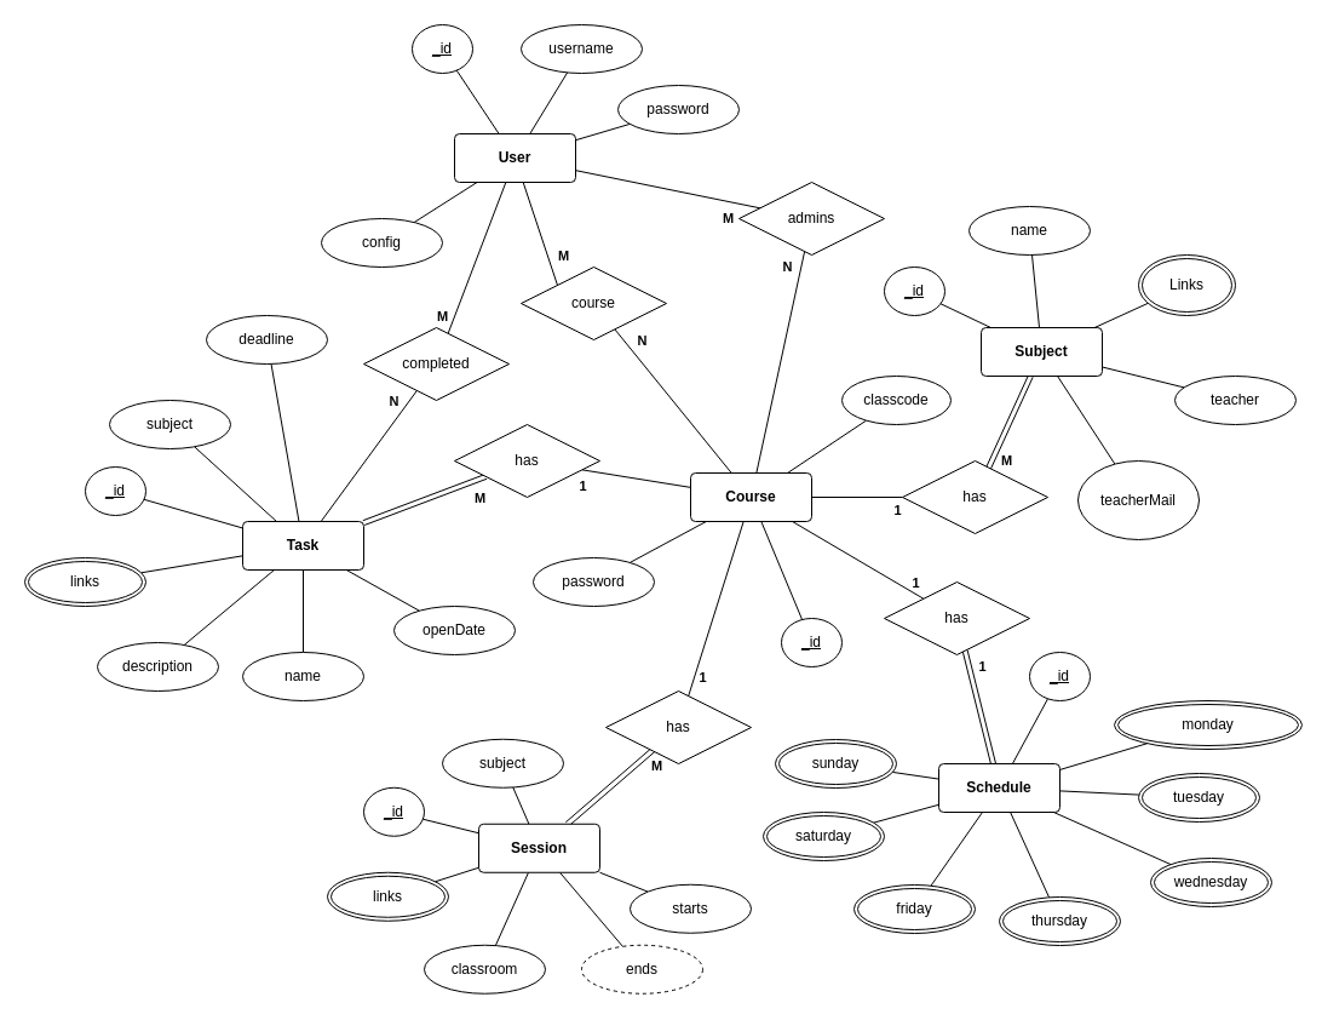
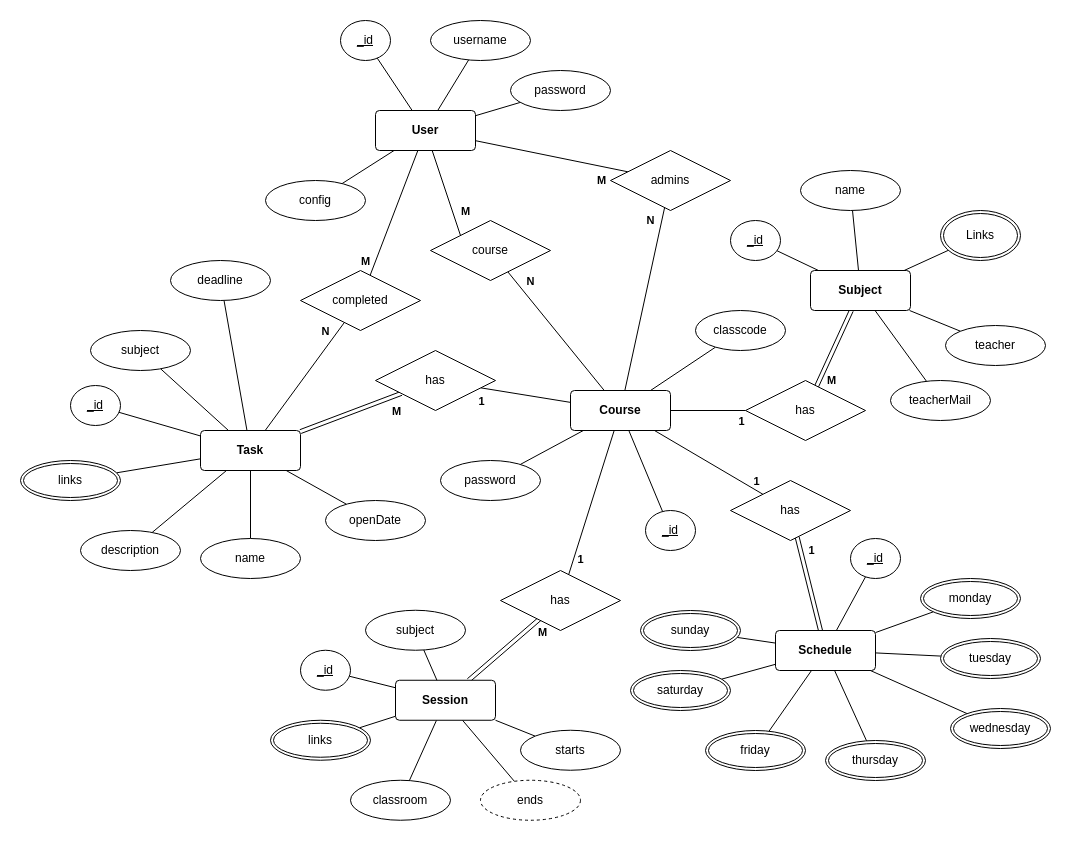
  <mxCell id="0" />
  <mxCell id="1" parent="0" />
  <mxCell id="2" style="rounded=0;orthogonalLoop=1;jettySize=auto;html=1;endArrow=none;endFill=0;" parent="1" source="10" target="11" edge="1"><mxGeometry relative="1" as="geometry" /></mxCell>
  <mxCell id="3" style="rounded=0;orthogonalLoop=1;jettySize=auto;html=1;endArrow=none;endFill=0;" parent="1" source="10" target="12" edge="1"><mxGeometry relative="1" as="geometry" /></mxCell>
  <mxCell id="4" style="rounded=0;orthogonalLoop=1;jettySize=auto;html=1;endArrow=none;endFill=0;" parent="1" source="10" target="13" edge="1"><mxGeometry relative="1" as="geometry" /></mxCell>
  <mxCell id="5" style="rounded=0;orthogonalLoop=1;jettySize=auto;html=1;endArrow=none;endFill=0;" parent="1" source="10" target="14" edge="1"><mxGeometry relative="1" as="geometry"><mxPoint x="339.817" y="91.238" as="targetPoint" /></mxGeometry></mxCell>
  <mxCell id="6" style="rounded=0;orthogonalLoop=1;jettySize=auto;html=1;endArrow=none;endFill=0;" parent="1" source="10" target="108" edge="1"><mxGeometry relative="1" as="geometry"><mxPoint x="420.148" y="55.132" as="targetPoint" /></mxGeometry></mxCell>
  <mxCell id="7" value="&lt;b&gt;M&lt;/b&gt;" style="edgeLabel;html=1;align=center;verticalAlign=middle;resizable=0;points=[];" vertex="1" connectable="0" parent="6"><mxGeometry x="0.693" relative="1" as="geometry"><mxPoint x="-4" y="13" as="offset" /></mxGeometry></mxCell>
  <mxCell id="8" style="rounded=0;orthogonalLoop=1;jettySize=auto;html=1;endArrow=none;endFill=0;entryX=0;entryY=0;entryDx=0;entryDy=0;" parent="1" source="10" target="105" edge="1"><mxGeometry relative="1" as="geometry"><mxPoint x="421.344" y="120.371" as="targetPoint" /></mxGeometry></mxCell>
  <mxCell id="9" value="&lt;b&gt;M&lt;/b&gt;" style="edgeLabel;html=1;align=center;verticalAlign=middle;resizable=0;points=[];" vertex="1" connectable="0" parent="8"><mxGeometry x="0.553" y="1" relative="1" as="geometry"><mxPoint x="10" y="-6" as="offset" /></mxGeometry></mxCell>
  <mxCell id="10" value="&lt;b&gt;User&lt;/b&gt;" style="rounded=1;arcSize=10;whiteSpace=wrap;html=1;align=center;" parent="1" vertex="1"><mxGeometry x="375" y="110" width="100" height="40" as="geometry" /></mxCell>
  <mxCell id="11" value="username" style="ellipse;whiteSpace=wrap;html=1;align=center;" parent="1" vertex="1"><mxGeometry x="430" y="20" width="100" height="40" as="geometry" /></mxCell>
  <mxCell id="12" value="password" style="ellipse;whiteSpace=wrap;html=1;align=center;" parent="1" vertex="1"><mxGeometry x="510" y="70" width="100" height="40" as="geometry" /></mxCell>
  <mxCell id="13" value="config" style="ellipse;whiteSpace=wrap;html=1;align=center;" parent="1" vertex="1"><mxGeometry x="265" y="180" width="100" height="40" as="geometry" /></mxCell>
  <mxCell id="14" value="&lt;u&gt;_id&lt;/u&gt;" style="ellipse;whiteSpace=wrap;html=1;align=center;" parent="1" vertex="1"><mxGeometry x="340" y="20" width="50" height="40" as="geometry" /></mxCell>
  <mxCell id="15" style="rounded=0;orthogonalLoop=1;jettySize=auto;html=1;endArrow=none;endFill=0;" parent="1" source="24" target="97" edge="1"><mxGeometry relative="1" as="geometry"><mxPoint x="529.404" y="420.701" as="targetPoint" /></mxGeometry></mxCell>
  <mxCell id="16" value="&lt;b&gt;1&lt;/b&gt;" style="edgeLabel;html=1;align=center;verticalAlign=middle;resizable=0;points=[];" vertex="1" connectable="0" parent="15"><mxGeometry x="0.504" y="-1" relative="1" as="geometry"><mxPoint x="-23" y="10" as="offset" /></mxGeometry></mxCell>
  <mxCell id="17" style="rounded=0;orthogonalLoop=1;jettySize=auto;html=1;endArrow=none;endFill=0;" parent="1" source="24" target="94" edge="1"><mxGeometry relative="1" as="geometry"><mxPoint x="725.054" y="406.299" as="targetPoint" /></mxGeometry></mxCell>
  <mxCell id="18" value="&lt;b&gt;1&lt;/b&gt;" style="edgeLabel;html=1;align=center;verticalAlign=middle;resizable=0;points=[];" vertex="1" connectable="0" parent="17"><mxGeometry x="0.556" relative="1" as="geometry"><mxPoint x="12" y="10" as="offset" /></mxGeometry></mxCell>
  <mxCell id="19" style="rounded=0;orthogonalLoop=1;jettySize=auto;html=1;endArrow=none;endFill=0;" parent="1" source="24" target="25" edge="1"><mxGeometry relative="1" as="geometry" /></mxCell>
  <mxCell id="20" style="rounded=0;orthogonalLoop=1;jettySize=auto;html=1;endArrow=none;endFill=0;" parent="1" source="24" target="27" edge="1"><mxGeometry relative="1" as="geometry" /></mxCell>
  <mxCell id="21" style="rounded=0;orthogonalLoop=1;jettySize=auto;html=1;endArrow=none;endFill=0;" parent="1" source="24" target="26" edge="1"><mxGeometry relative="1" as="geometry" /></mxCell>
  <mxCell id="22" style="rounded=0;orthogonalLoop=1;jettySize=auto;html=1;endArrow=none;endFill=0;" parent="1" source="24" target="96" edge="1"><mxGeometry relative="1" as="geometry"><mxPoint x="572.234" y="472.439" as="targetPoint" /></mxGeometry></mxCell>
  <mxCell id="23" value="&lt;b&gt;1&lt;/b&gt;" style="edgeLabel;html=1;align=center;verticalAlign=middle;resizable=0;points=[];" vertex="1" connectable="0" parent="22"><mxGeometry x="0.623" y="1" relative="1" as="geometry"><mxPoint x="2" y="11" as="offset" /></mxGeometry></mxCell>
  <mxCell id="24" value="&lt;b&gt;Course &lt;br&gt;&lt;/b&gt;" style="rounded=1;arcSize=10;whiteSpace=wrap;html=1;align=center;" parent="1" vertex="1"><mxGeometry x="570" y="390" width="100" height="40" as="geometry" /></mxCell>
  <mxCell id="25" value="&lt;u&gt;_id&lt;/u&gt;" style="ellipse;whiteSpace=wrap;html=1;align=center;" parent="1" vertex="1"><mxGeometry x="645" y="510" width="50" height="40" as="geometry" /></mxCell>
  <mxCell id="26" value="classcode" style="ellipse;whiteSpace=wrap;html=1;align=center;" parent="1" vertex="1"><mxGeometry x="695" y="310" width="90" height="40" as="geometry" /></mxCell>
  <mxCell id="27" value="password" style="ellipse;whiteSpace=wrap;html=1;align=center;" parent="1" vertex="1"><mxGeometry x="440" y="460" width="100" height="40" as="geometry" /></mxCell>
  <mxCell id="28" style="rounded=0;orthogonalLoop=1;jettySize=auto;html=1;endArrow=none;endFill=0;" parent="1" source="95" target="24" edge="1"><mxGeometry relative="1" as="geometry"><mxPoint x="683.376" y="481.138" as="sourcePoint" /></mxGeometry></mxCell>
  <mxCell id="29" value="&lt;b&gt;1&lt;/b&gt;" style="edgeLabel;html=1;align=center;verticalAlign=middle;resizable=0;points=[];" vertex="1" connectable="0" parent="28"><mxGeometry x="-0.565" y="3" relative="1" as="geometry"><mxPoint x="18" y="-2" as="offset" /></mxGeometry></mxCell>
  <mxCell id="30" style="rounded=0;orthogonalLoop=1;jettySize=auto;html=1;endArrow=none;endFill=0;" parent="1" source="39" target="40" edge="1"><mxGeometry relative="1" as="geometry" /></mxCell>
  <mxCell id="31" style="rounded=0;orthogonalLoop=1;jettySize=auto;html=1;endArrow=none;endFill=0;" parent="1" source="39" target="41" edge="1"><mxGeometry relative="1" as="geometry" /></mxCell>
  <mxCell id="32" style="rounded=0;orthogonalLoop=1;jettySize=auto;html=1;endArrow=none;endFill=0;" parent="1" source="39" target="42" edge="1"><mxGeometry relative="1" as="geometry" /></mxCell>
  <mxCell id="33" style="rounded=0;orthogonalLoop=1;jettySize=auto;html=1;endArrow=none;endFill=0;" parent="1" source="39" target="43" edge="1"><mxGeometry relative="1" as="geometry" /></mxCell>
  <mxCell id="34" style="rounded=0;orthogonalLoop=1;jettySize=auto;html=1;endArrow=none;endFill=0;" parent="1" source="39" target="44" edge="1"><mxGeometry relative="1" as="geometry" /></mxCell>
  <mxCell id="35" style="rounded=0;orthogonalLoop=1;jettySize=auto;html=1;endArrow=none;endFill=0;" parent="1" source="39" target="45" edge="1"><mxGeometry relative="1" as="geometry" /></mxCell>
  <mxCell id="36" style="rounded=0;orthogonalLoop=1;jettySize=auto;html=1;endArrow=none;endFill=0;" parent="1" source="39" target="57" edge="1"><mxGeometry relative="1" as="geometry" /></mxCell>
  <mxCell id="37" style="rounded=0;orthogonalLoop=1;jettySize=auto;html=1;shape=link;" edge="1" parent="1" source="39" target="97"><mxGeometry relative="1" as="geometry" /></mxCell>
  <mxCell id="38" value="&lt;b&gt;M&lt;/b&gt;" style="edgeLabel;html=1;align=center;verticalAlign=middle;resizable=0;points=[];" vertex="1" connectable="0" parent="37"><mxGeometry x="0.574" relative="1" as="geometry"><mxPoint x="16" y="9" as="offset" /></mxGeometry></mxCell>
  <mxCell id="39" value="&lt;b&gt;Task&lt;/b&gt;" style="rounded=1;arcSize=10;whiteSpace=wrap;html=1;align=center;" parent="1" vertex="1"><mxGeometry x="200" y="430" width="100" height="40" as="geometry" /></mxCell>
  <mxCell id="40" value="subject" style="ellipse;whiteSpace=wrap;html=1;align=center;" parent="1" vertex="1"><mxGeometry x="90" y="330" width="100" height="40" as="geometry" /></mxCell>
  <mxCell id="41" value="deadline" style="ellipse;whiteSpace=wrap;html=1;align=center;" parent="1" vertex="1"><mxGeometry x="170" y="260" width="100" height="40" as="geometry" /></mxCell>
  <mxCell id="42" value="openDate" style="ellipse;whiteSpace=wrap;html=1;align=center;" parent="1" vertex="1"><mxGeometry x="325" y="500" width="100" height="40" as="geometry" /></mxCell>
  <mxCell id="43" value="name" style="ellipse;whiteSpace=wrap;html=1;align=center;" parent="1" vertex="1"><mxGeometry x="200" y="538" width="100" height="40" as="geometry" /></mxCell>
  <mxCell id="44" value="description" style="ellipse;whiteSpace=wrap;html=1;align=center;" parent="1" vertex="1"><mxGeometry x="80" y="530" width="100" height="40" as="geometry" /></mxCell>
  <mxCell id="45" value="links" style="ellipse;shape=doubleEllipse;margin=3;whiteSpace=wrap;html=1;align=center;" parent="1" vertex="1"><mxGeometry x="20" y="460" width="100" height="40" as="geometry" /></mxCell>
  <mxCell id="46" style="rounded=0;orthogonalLoop=1;jettySize=auto;html=1;endArrow=none;endFill=0;" parent="1" source="52" target="55" edge="1"><mxGeometry relative="1" as="geometry" /></mxCell>
  <mxCell id="47" style="rounded=0;orthogonalLoop=1;jettySize=auto;html=1;endArrow=none;endFill=0;" parent="1" source="52" target="53" edge="1"><mxGeometry relative="1" as="geometry" /></mxCell>
  <mxCell id="48" style="rounded=0;orthogonalLoop=1;jettySize=auto;html=1;endArrow=none;endFill=0;" parent="1" source="52" target="54" edge="1"><mxGeometry relative="1" as="geometry" /></mxCell>
  <mxCell id="49" style="rounded=0;orthogonalLoop=1;jettySize=auto;html=1;endArrow=none;endFill=0;" parent="1" source="52" target="56" edge="1"><mxGeometry relative="1" as="geometry" /></mxCell>
  <mxCell id="50" style="rounded=0;orthogonalLoop=1;jettySize=auto;html=1;endArrow=none;endFill=0;shape=link;" edge="1" parent="1" source="52" target="94"><mxGeometry relative="1" as="geometry" /></mxCell>
  <mxCell id="51" value="&lt;b&gt;M&lt;/b&gt;" style="edgeLabel;html=1;align=center;verticalAlign=middle;resizable=0;points=[];" vertex="1" connectable="0" parent="50"><mxGeometry x="0.596" relative="1" as="geometry"><mxPoint x="7" y="10" as="offset" /></mxGeometry></mxCell>
  <mxCell id="52" value="&lt;b&gt;Subject&lt;/b&gt;" style="rounded=1;arcSize=10;whiteSpace=wrap;html=1;align=center;" parent="1" vertex="1"><mxGeometry x="810" y="270" width="100" height="40" as="geometry" /></mxCell>
- <mxCell id="53" value="teacher" style="ellipse;whiteSpace=wrap;html=1;align=center;" parent="1" vertex="1"><mxGeometry x="970" y="310" width="100" height="40" as="geometry" /></mxCell>
+ <mxCell id="53" value="teacher" style="ellipse;whiteSpace=wrap;html=1;align=center;" parent="1" vertex="1"><mxGeometry x="945" y="325" width="100" height="40" as="geometry" /></mxCell>
  <mxCell id="54" value="name" style="ellipse;whiteSpace=wrap;html=1;align=center;" parent="1" vertex="1"><mxGeometry x="800" y="170" width="100" height="40" as="geometry" /></mxCell>
- <mxCell id="55" value="teacherMail" style="ellipse;whiteSpace=wrap;html=1;align=center;" parent="1" vertex="1"><mxGeometry x="890" y="380" width="100" height="65" as="geometry" /></mxCell>
+ <mxCell id="55" value="teacherMail" style="ellipse;whiteSpace=wrap;html=1;align=center;" parent="1" vertex="1"><mxGeometry x="890" y="380" width="100" height="40" as="geometry" /></mxCell>
  <mxCell id="56" value="&lt;u&gt;_id&lt;/u&gt;" style="ellipse;whiteSpace=wrap;html=1;align=center;" parent="1" vertex="1"><mxGeometry x="730" y="220" width="50" height="40" as="geometry" /></mxCell>
  <mxCell id="57" value="&lt;u&gt;_id&lt;/u&gt;" style="ellipse;whiteSpace=wrap;html=1;align=center;" parent="1" vertex="1"><mxGeometry x="70" y="385" width="50" height="40" as="geometry" /></mxCell>
  <mxCell id="58" style="rounded=0;orthogonalLoop=1;jettySize=auto;html=1;endArrow=none;endFill=0;" parent="1" source="65" target="68" edge="1"><mxGeometry relative="1" as="geometry" /></mxCell>
  <mxCell id="59" style="rounded=0;orthogonalLoop=1;jettySize=auto;html=1;endArrow=none;endFill=0;" parent="1" source="65" target="66" edge="1"><mxGeometry relative="1" as="geometry" /></mxCell>
  <mxCell id="60" style="rounded=0;orthogonalLoop=1;jettySize=auto;html=1;endArrow=none;endFill=0;" parent="1" source="65" target="67" edge="1"><mxGeometry relative="1" as="geometry" /></mxCell>
  <mxCell id="61" style="rounded=0;orthogonalLoop=1;jettySize=auto;html=1;endArrow=none;endFill=0;" parent="1" source="65" target="69" edge="1"><mxGeometry relative="1" as="geometry" /></mxCell>
  <mxCell id="62" style="rounded=0;orthogonalLoop=1;jettySize=auto;html=1;endArrow=none;endFill=0;" edge="1" parent="1" source="65" target="93"><mxGeometry relative="1" as="geometry" /></mxCell>
  <mxCell id="63" style="rounded=0;orthogonalLoop=1;jettySize=auto;html=1;endArrow=none;endFill=0;shape=link;" edge="1" parent="1" source="65"><mxGeometry relative="1" as="geometry"><mxPoint x="560.482" y="600.001" as="targetPoint" /></mxGeometry></mxCell>
  <mxCell id="64" value="&lt;b&gt;M&lt;/b&gt;" style="edgeLabel;html=1;align=center;verticalAlign=middle;resizable=0;points=[];" vertex="1" connectable="0" parent="63"><mxGeometry x="0.335" y="-1" relative="1" as="geometry"><mxPoint x="11" y="4" as="offset" /></mxGeometry></mxCell>
  <mxCell id="65" value="&lt;b&gt;Session&lt;/b&gt;" style="rounded=1;arcSize=10;whiteSpace=wrap;html=1;align=center;" parent="1" vertex="1"><mxGeometry x="395" y="679.76" width="100" height="40" as="geometry" /></mxCell>
  <mxCell id="66" value="ends" style="ellipse;whiteSpace=wrap;html=1;align=center;dashed=1;" parent="1" vertex="1"><mxGeometry x="480" y="779.76" width="100" height="40" as="geometry" /></mxCell>
  <mxCell id="67" value="starts" style="ellipse;whiteSpace=wrap;html=1;align=center;" parent="1" vertex="1"><mxGeometry x="520" y="729.76" width="100" height="40" as="geometry" /></mxCell>
  <mxCell id="68" value="classroom" style="ellipse;whiteSpace=wrap;html=1;align=center;" parent="1" vertex="1"><mxGeometry x="350" y="779.76" width="100" height="40" as="geometry" /></mxCell>
  <mxCell id="69" value="&lt;u&gt;_id&lt;/u&gt;" style="ellipse;whiteSpace=wrap;html=1;align=center;" parent="1" vertex="1"><mxGeometry x="300" y="649.76" width="50" height="40" as="geometry" /></mxCell>
  <mxCell id="70" style="rounded=0;orthogonalLoop=1;jettySize=auto;html=1;endArrow=none;endFill=0;" parent="1" source="80" target="81" edge="1"><mxGeometry relative="1" as="geometry" /></mxCell>
  <mxCell id="71" style="rounded=0;orthogonalLoop=1;jettySize=auto;html=1;endArrow=none;endFill=0;" parent="1" source="80" target="82" edge="1"><mxGeometry relative="1" as="geometry" /></mxCell>
  <mxCell id="72" style="rounded=0;orthogonalLoop=1;jettySize=auto;html=1;endArrow=none;endFill=0;" parent="1" source="80" target="83" edge="1"><mxGeometry relative="1" as="geometry" /></mxCell>
  <mxCell id="73" style="rounded=0;orthogonalLoop=1;jettySize=auto;html=1;endArrow=none;endFill=0;" parent="1" source="80" target="84" edge="1"><mxGeometry relative="1" as="geometry" /></mxCell>
  <mxCell id="74" style="rounded=0;orthogonalLoop=1;jettySize=auto;html=1;endArrow=none;endFill=0;" parent="1" source="80" target="85" edge="1"><mxGeometry relative="1" as="geometry" /></mxCell>
  <mxCell id="75" style="rounded=0;orthogonalLoop=1;jettySize=auto;html=1;endArrow=none;endFill=0;" parent="1" source="80" target="86" edge="1"><mxGeometry relative="1" as="geometry" /></mxCell>
  <mxCell id="76" style="rounded=0;orthogonalLoop=1;jettySize=auto;html=1;endArrow=none;endFill=0;" parent="1" source="80" target="87" edge="1"><mxGeometry relative="1" as="geometry" /></mxCell>
  <mxCell id="77" style="rounded=0;orthogonalLoop=1;jettySize=auto;html=1;endArrow=none;endFill=0;" parent="1" source="80" target="88" edge="1"><mxGeometry relative="1" as="geometry" /></mxCell>
  <mxCell id="78" style="rounded=0;orthogonalLoop=1;jettySize=auto;html=1;endArrow=none;endFill=0;shape=link;" edge="1" parent="1" source="80" target="95"><mxGeometry relative="1" as="geometry" /></mxCell>
  <mxCell id="79" value="&lt;b&gt;1&lt;/b&gt;" style="edgeLabel;html=1;align=center;verticalAlign=middle;resizable=0;points=[];" vertex="1" connectable="0" parent="78"><mxGeometry x="0.506" y="-1" relative="1" as="geometry"><mxPoint x="7" y="-10" as="offset" /></mxGeometry></mxCell>
  <mxCell id="80" value="&lt;b&gt;Schedule&lt;/b&gt;" style="rounded=1;arcSize=10;whiteSpace=wrap;html=1;align=center;" parent="1" vertex="1"><mxGeometry x="775" y="630" width="100" height="40" as="geometry" /></mxCell>
  <mxCell id="81" value="&lt;u&gt;_id&lt;/u&gt;" style="ellipse;whiteSpace=wrap;html=1;align=center;" parent="1" vertex="1"><mxGeometry x="850" y="538" width="50" height="40" as="geometry" /></mxCell>
- <mxCell id="82" value="monday" style="ellipse;shape=doubleEllipse;margin=3;whiteSpace=wrap;html=1;align=center;" parent="1" vertex="1"><mxGeometry x="920" y="578" width="155" height="40" as="geometry" /></mxCell>
+ <mxCell id="82" value="monday" style="ellipse;shape=doubleEllipse;margin=3;whiteSpace=wrap;html=1;align=center;" parent="1" vertex="1"><mxGeometry x="920" y="578" width="100" height="40" as="geometry" /></mxCell>
  <mxCell id="83" value="tuesday" style="ellipse;shape=doubleEllipse;margin=3;whiteSpace=wrap;html=1;align=center;" parent="1" vertex="1"><mxGeometry x="940" y="638" width="100" height="40" as="geometry" /></mxCell>
  <mxCell id="84" value="wednesday" style="ellipse;shape=doubleEllipse;margin=3;whiteSpace=wrap;html=1;align=center;" parent="1" vertex="1"><mxGeometry x="950" y="708" width="100" height="40" as="geometry" /></mxCell>
  <mxCell id="85" value="thursday" style="ellipse;shape=doubleEllipse;margin=3;whiteSpace=wrap;html=1;align=center;" parent="1" vertex="1"><mxGeometry x="825" y="740" width="100" height="40" as="geometry" /></mxCell>
  <mxCell id="86" value="friday" style="ellipse;shape=doubleEllipse;margin=3;whiteSpace=wrap;html=1;align=center;" parent="1" vertex="1"><mxGeometry x="705" y="730" width="100" height="40" as="geometry" /></mxCell>
  <mxCell id="87" value="saturday" style="ellipse;shape=doubleEllipse;margin=3;whiteSpace=wrap;html=1;align=center;" parent="1" vertex="1"><mxGeometry x="630" y="670" width="100" height="40" as="geometry" /></mxCell>
  <mxCell id="88" value="sunday" style="ellipse;shape=doubleEllipse;margin=3;whiteSpace=wrap;html=1;align=center;" parent="1" vertex="1"><mxGeometry x="640" y="610" width="100" height="40" as="geometry" /></mxCell>
  <mxCell id="89" style="rounded=0;orthogonalLoop=1;jettySize=auto;html=1;endArrow=none;endFill=0;" edge="1" parent="1" source="90" target="52"><mxGeometry relative="1" as="geometry" /></mxCell>
  <mxCell id="90" value="Links" style="ellipse;shape=doubleEllipse;margin=3;whiteSpace=wrap;html=1;align=center;" vertex="1" parent="1"><mxGeometry x="940" y="210" width="80" height="50" as="geometry" /></mxCell>
  <mxCell id="91" style="rounded=0;orthogonalLoop=1;jettySize=auto;html=1;endArrow=none;endFill=0;" edge="1" parent="1" source="92" target="65"><mxGeometry relative="1" as="geometry" /></mxCell>
  <mxCell id="92" value="subject" style="ellipse;whiteSpace=wrap;html=1;align=center;" vertex="1" parent="1"><mxGeometry x="365" y="609.76" width="100" height="40" as="geometry" /></mxCell>
  <mxCell id="93" value="links" style="ellipse;shape=doubleEllipse;margin=3;whiteSpace=wrap;html=1;align=center;" vertex="1" parent="1"><mxGeometry x="270" y="719.76" width="100" height="40" as="geometry" /></mxCell>
  <mxCell id="94" value="has" style="shape=rhombus;perimeter=rhombusPerimeter;whiteSpace=wrap;html=1;align=center;" vertex="1" parent="1"><mxGeometry x="745" y="380" width="120" height="60" as="geometry" /></mxCell>
  <mxCell id="95" value="has" style="shape=rhombus;perimeter=rhombusPerimeter;whiteSpace=wrap;html=1;align=center;" vertex="1" parent="1"><mxGeometry x="730" y="480" width="120" height="60" as="geometry" /></mxCell>
  <mxCell id="96" value="has" style="shape=rhombus;perimeter=rhombusPerimeter;whiteSpace=wrap;html=1;align=center;" vertex="1" parent="1"><mxGeometry x="500" y="570" width="120" height="60" as="geometry" /></mxCell>
  <mxCell id="97" value="has" style="shape=rhombus;perimeter=rhombusPerimeter;whiteSpace=wrap;html=1;align=center;" vertex="1" parent="1"><mxGeometry x="375" y="350" width="120" height="60" as="geometry" /></mxCell>
  <mxCell id="98" style="rounded=0;orthogonalLoop=1;jettySize=auto;html=1;endArrow=none;endFill=0;" edge="1" parent="1" source="102" target="10"><mxGeometry relative="1" as="geometry" /></mxCell>
  <mxCell id="99" value="&lt;b&gt;M&lt;/b&gt;" style="edgeLabel;html=1;align=center;verticalAlign=middle;resizable=0;points=[];" vertex="1" connectable="0" parent="98"><mxGeometry x="-0.702" y="2" relative="1" as="geometry"><mxPoint x="-10" y="5" as="offset" /></mxGeometry></mxCell>
  <mxCell id="100" style="rounded=0;orthogonalLoop=1;jettySize=auto;html=1;endArrow=none;endFill=0;" edge="1" parent="1" source="102" target="39"><mxGeometry relative="1" as="geometry"><mxPoint x="416.735" y="318.367" as="sourcePoint" /></mxGeometry></mxCell>
  <mxCell id="101" value="&lt;b&gt;N&lt;/b&gt;" style="edgeLabel;html=1;align=center;verticalAlign=middle;resizable=0;points=[];" vertex="1" connectable="0" parent="100"><mxGeometry x="-0.618" y="1" relative="1" as="geometry"><mxPoint x="-5" y="-13" as="offset" /></mxGeometry></mxCell>
  <mxCell id="102" value="completed" style="shape=rhombus;perimeter=rhombusPerimeter;whiteSpace=wrap;html=1;align=center;" vertex="1" parent="1"><mxGeometry x="300" y="270" width="120" height="60" as="geometry" /></mxCell>
  <mxCell id="103" style="rounded=0;orthogonalLoop=1;jettySize=auto;html=1;endArrow=none;endFill=0;" edge="1" parent="1" source="105" target="24"><mxGeometry relative="1" as="geometry" /></mxCell>
  <mxCell id="104" value="&lt;b&gt;N&lt;/b&gt;" style="edgeLabel;html=1;align=center;verticalAlign=middle;resizable=0;points=[];" vertex="1" connectable="0" parent="103"><mxGeometry x="-0.738" y="1" relative="1" as="geometry"><mxPoint x="9" y="-6" as="offset" /></mxGeometry></mxCell>
  <mxCell id="105" value="course" style="shape=rhombus;perimeter=rhombusPerimeter;whiteSpace=wrap;html=1;align=center;" vertex="1" parent="1"><mxGeometry x="430" y="220" width="120" height="60" as="geometry" /></mxCell>
  <mxCell id="106" style="rounded=0;orthogonalLoop=1;jettySize=auto;html=1;endArrow=none;endFill=0;" edge="1" parent="1" source="108" target="24"><mxGeometry relative="1" as="geometry" /></mxCell>
  <mxCell id="107" value="&lt;b&gt;N&lt;/b&gt;" style="edgeLabel;html=1;align=center;verticalAlign=middle;resizable=0;points=[];" vertex="1" connectable="0" parent="106"><mxGeometry x="-0.835" relative="1" as="geometry"><mxPoint x="-11" y="-2" as="offset" /></mxGeometry></mxCell>
  <mxCell id="108" value="admins" style="shape=rhombus;perimeter=rhombusPerimeter;whiteSpace=wrap;html=1;align=center;" vertex="1" parent="1"><mxGeometry x="610" y="150" width="120" height="60" as="geometry" /></mxCell>
